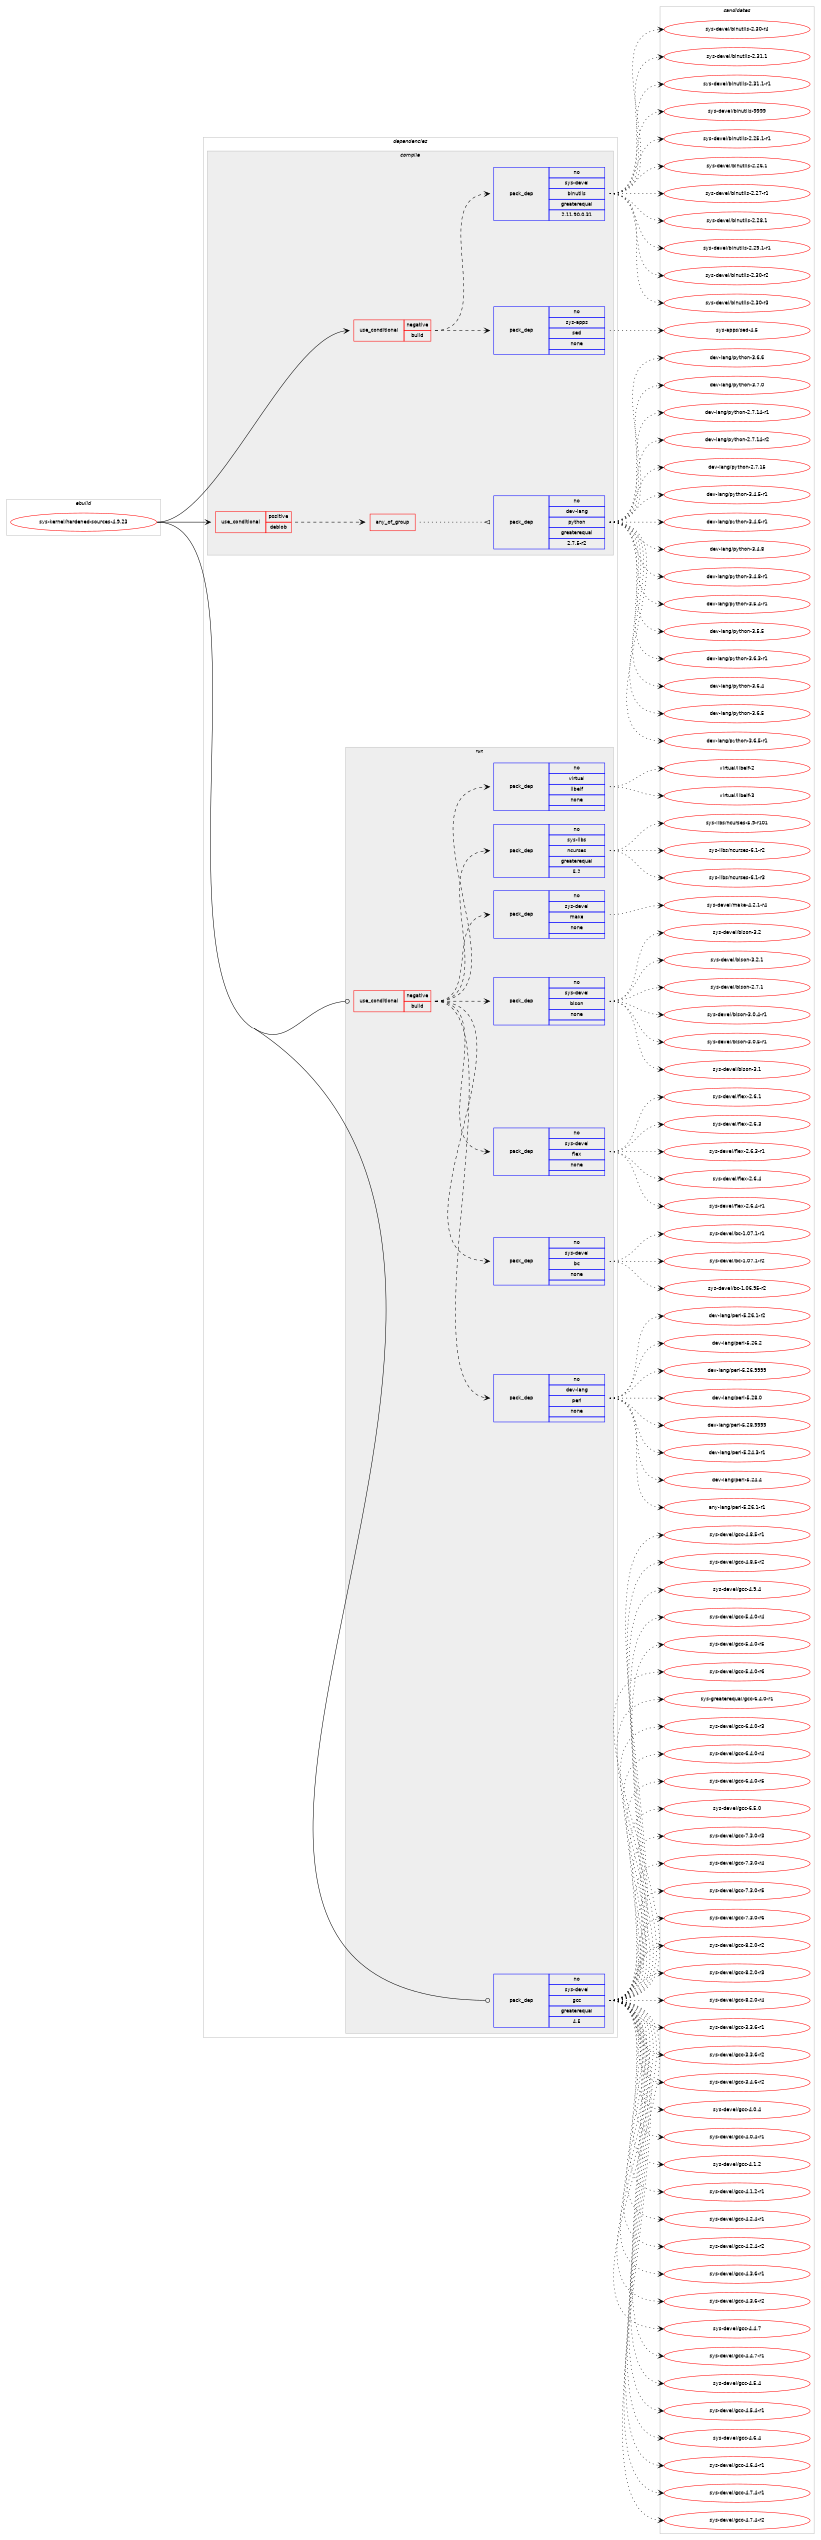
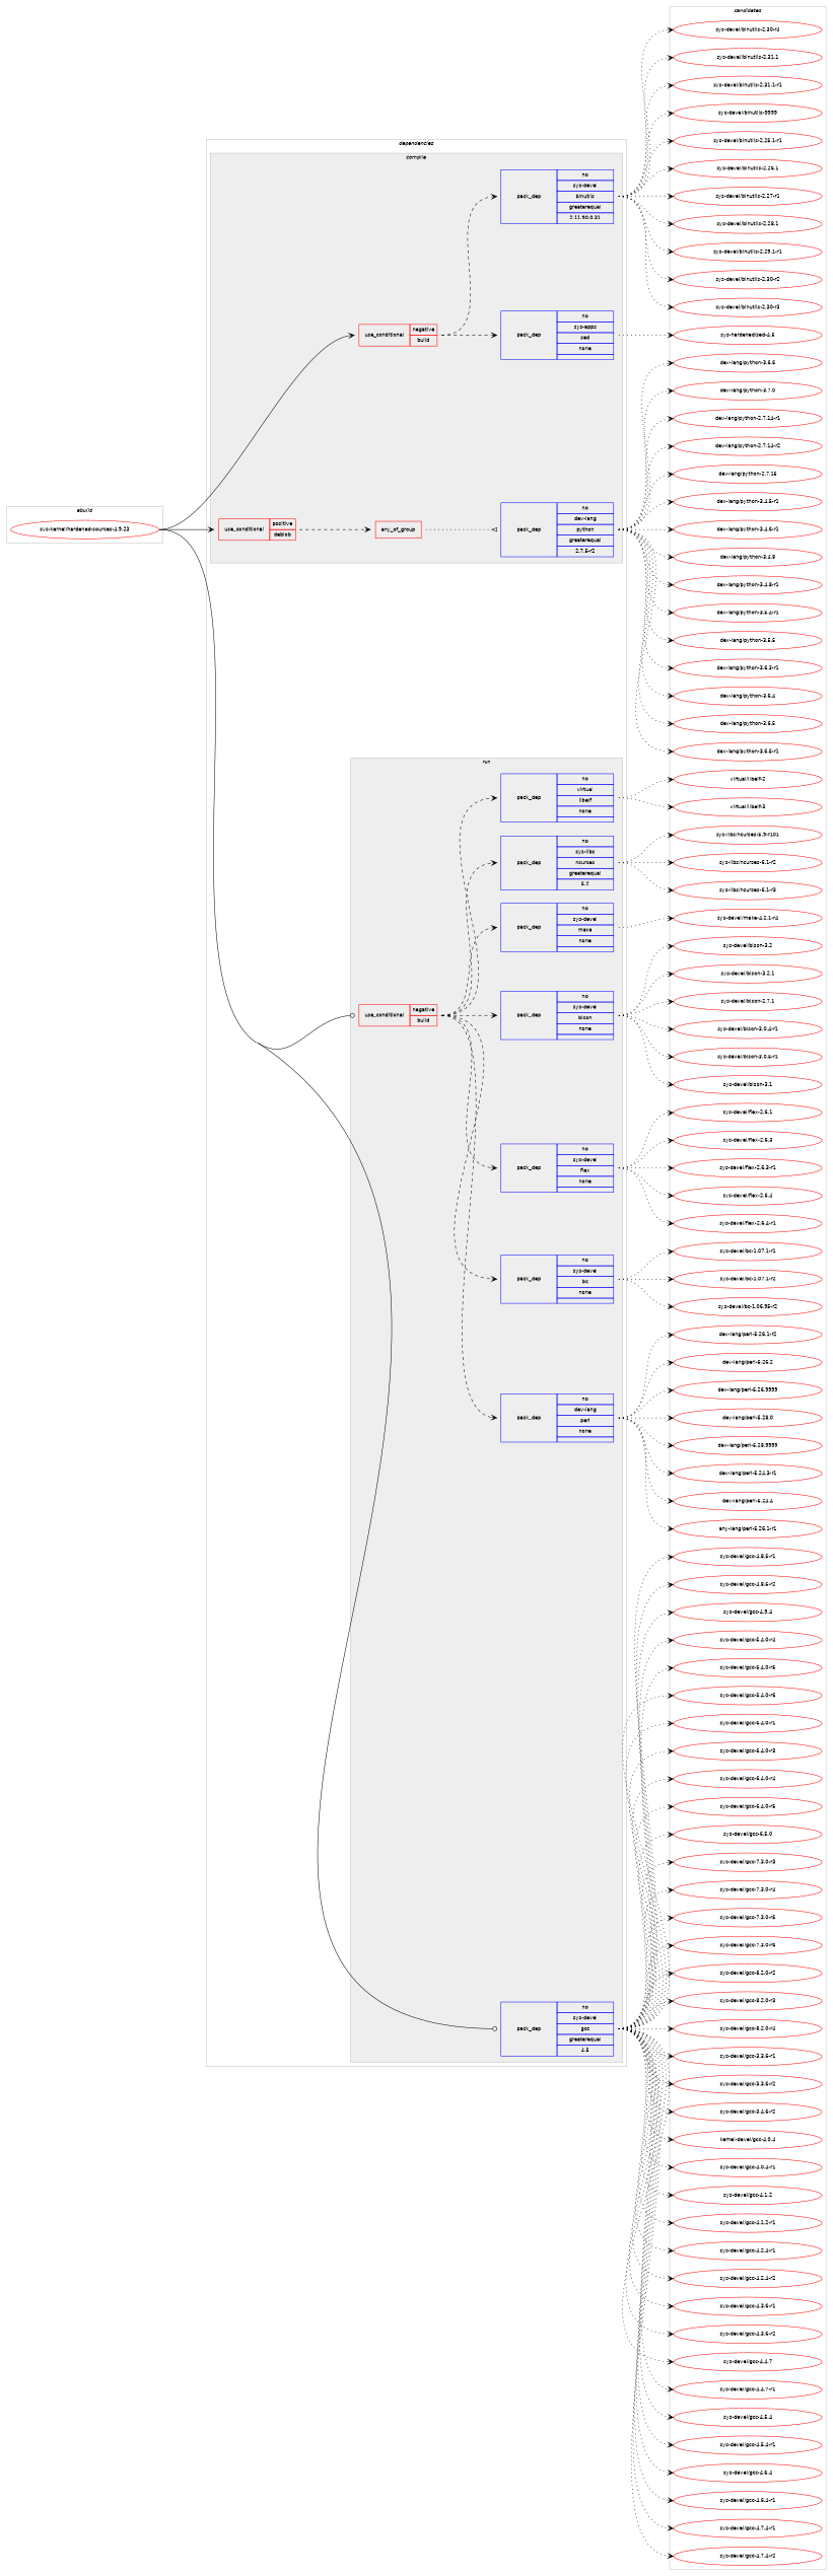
  digraph {
    compound=true
    concentrate=true
    fontname=Helvetica
    fontsize=10
    newrank=true
    rankdir=LR
    ranksep=1.5
    node [color=red fontname=Helvetica fontsize=10]
    edge [arrowhead=vee headport=w style=dotted tailport=e weight=100]
    n1 [label="sys-kernel/hardened-sources-4.9.23" width=4]
    n2 [color=blue label=<<TABLE BORDER="0" CELLBORDER="1" CELLSPACING="0" CELLPADDING="4" WIDTH="220"><TR><TD ROWSPAN="6" CELLPADDING="30">pack_dep</TD></TR><TR><TD WIDTH="110">no</TD></TR><TR><TD>sys-apps</TD></TR><TR><TD>sed</TD></TR><TR><TD>none</TD></TR><TR><TD></TD></TR></TABLE>> shape=none]
    n3 [color=blue label=<<TABLE BORDER="0" CELLBORDER="1" CELLSPACING="0" CELLPADDING="4" WIDTH="220"><TR><TD ROWSPAN="6" CELLPADDING="30">pack_dep</TD></TR><TR><TD WIDTH="110">no</TD></TR><TR><TD>sys-devel</TD></TR><TR><TD>binutils</TD></TR><TR><TD>greaterequal</TD></TR><TR><TD>2.11.90.0.31</TD></TR></TABLE>> shape=none]
    n4 [label=<<TABLE BORDER="0" CELLBORDER="1" CELLSPACING="0" CELLPADDING="4"><TR><TD ROWSPAN="3" CELLPADDING="10">use_conditional</TD></TR><TR><TD>negative</TD></TR><TR><TD>build</TD></TR></TABLE>> shape=none]
    n5 [color=blue label=<<TABLE BORDER="0" CELLBORDER="1" CELLSPACING="0" CELLPADDING="4" WIDTH="220"><TR><TD ROWSPAN="6" CELLPADDING="30">pack_dep</TD></TR><TR><TD WIDTH="110">no</TD></TR><TR><TD>dev-lang</TD></TR><TR><TD>python</TD></TR><TR><TD>greaterequal</TD></TR><TR><TD>2.7.5-r2</TD></TR></TABLE>> shape=none]
    n6 [label=<<TABLE BORDER="0" CELLBORDER="1" CELLSPACING="0" CELLPADDING="4"><TR><TD CELLPADDING="10">any_of_group</TD></TR></TABLE>> shape=none]
    n7 [label=<<TABLE BORDER="0" CELLBORDER="1" CELLSPACING="0" CELLPADDING="4"><TR><TD ROWSPAN="3" CELLPADDING="10">use_conditional</TD></TR><TR><TD>positive</TD></TR><TR><TD>deblob</TD></TR></TABLE>> shape=none]
    n8 [color=blue label=<<TABLE BORDER="0" CELLBORDER="1" CELLSPACING="0" CELLPADDING="4" WIDTH="220"><TR><TD ROWSPAN="6" CELLPADDING="30">pack_dep</TD></TR><TR><TD WIDTH="110">no</TD></TR><TR><TD>dev-lang</TD></TR><TR><TD>perl</TD></TR><TR><TD>none</TD></TR><TR><TD></TD></TR></TABLE>> shape=none]
    n9 [color=blue label=<<TABLE BORDER="0" CELLBORDER="1" CELLSPACING="0" CELLPADDING="4" WIDTH="220"><TR><TD ROWSPAN="6" CELLPADDING="30">pack_dep</TD></TR><TR><TD WIDTH="110">no</TD></TR><TR><TD>sys-devel</TD></TR><TR><TD>bc</TD></TR><TR><TD>none</TD></TR><TR><TD></TD></TR></TABLE>> shape=none]
    n10 [color=blue label=<<TABLE BORDER="0" CELLBORDER="1" CELLSPACING="0" CELLPADDING="4" WIDTH="220"><TR><TD ROWSPAN="6" CELLPADDING="30">pack_dep</TD></TR><TR><TD WIDTH="110">no</TD></TR><TR><TD>sys-devel</TD></TR><TR><TD>flex</TD></TR><TR><TD>none</TD></TR><TR><TD></TD></TR></TABLE>> shape=none]
    n11 [color=blue label=<<TABLE BORDER="0" CELLBORDER="1" CELLSPACING="0" CELLPADDING="4" WIDTH="220"><TR><TD ROWSPAN="6" CELLPADDING="30">pack_dep</TD></TR><TR><TD WIDTH="110">no</TD></TR><TR><TD>sys-devel</TD></TR><TR><TD>bison</TD></TR><TR><TD>none</TD></TR><TR><TD></TD></TR></TABLE>> shape=none]
    n12 [color=blue label=<<TABLE BORDER="0" CELLBORDER="1" CELLSPACING="0" CELLPADDING="4" WIDTH="220"><TR><TD ROWSPAN="6" CELLPADDING="30">pack_dep</TD></TR><TR><TD WIDTH="110">no</TD></TR><TR><TD>sys-devel</TD></TR><TR><TD>make</TD></TR><TR><TD>none</TD></TR><TR><TD></TD></TR></TABLE>> shape=none]
    n13 [color=blue label=<<TABLE BORDER="0" CELLBORDER="1" CELLSPACING="0" CELLPADDING="4" WIDTH="220"><TR><TD ROWSPAN="6" CELLPADDING="30">pack_dep</TD></TR><TR><TD WIDTH="110">no</TD></TR><TR><TD>sys-libs</TD></TR><TR><TD>ncurses</TD></TR><TR><TD>greaterequal</TD></TR><TR><TD>5.2</TD></TR></TABLE>> shape=none]
    n14 [color=blue label=<<TABLE BORDER="0" CELLBORDER="1" CELLSPACING="0" CELLPADDING="4" WIDTH="220"><TR><TD ROWSPAN="6" CELLPADDING="30">pack_dep</TD></TR><TR><TD WIDTH="110">no</TD></TR><TR><TD>virtual</TD></TR><TR><TD>libelf</TD></TR><TR><TD>none</TD></TR><TR><TD></TD></TR></TABLE>> shape=none]
    n15 [label=<<TABLE BORDER="0" CELLBORDER="1" CELLSPACING="0" CELLPADDING="4"><TR><TD ROWSPAN="3" CELLPADDING="10">use_conditional</TD></TR><TR><TD>negative</TD></TR><TR><TD>build</TD></TR></TABLE>> shape=none]
    n16 [color=blue label=<<TABLE BORDER="0" CELLBORDER="1" CELLSPACING="0" CELLPADDING="4" WIDTH="220"><TR><TD ROWSPAN="6" CELLPADDING="30">pack_dep</TD></TR><TR><TD WIDTH="110">no</TD></TR><TR><TD>sys-devel</TD></TR><TR><TD>gcc</TD></TR><TR><TD>greaterequal</TD></TR><TR><TD>4.5</TD></TR></TABLE>> shape=none]
-   n17 [label="sys-apps/sed-4.5" width=4]
+   n17 [label="sys-hardened/sed-4.5" width=4]
    n18 [label="sys-devel/binutils-2.25.1-r1" width=4]
    n19 [label="sys-devel/binutils-2.26.1" width=4]
    n20 [label="sys-devel/binutils-2.27-r1" width=4]
    n21 [label="sys-devel/binutils-2.28.1" width=4]
    n22 [label="sys-devel/binutils-2.29.1-r1" width=4]
    n23 [label="sys-devel/binutils-2.30-r2" width=4]
    n24 [label="sys-devel/binutils-2.30-r3" width=4]
    n25 [label="sys-devel/binutils-2.30-r4" width=4]
    n26 [label="sys-devel/binutils-2.31.1" width=4]
    n27 [label="sys-devel/binutils-2.31.1-r1" width=4]
    n28 [label="sys-devel/binutils-9999" width=4]
    n29 [label="sys-devel/flex-2.6.1" width=4]
    n30 [label="sys-devel/flex-2.6.3" width=4]
    n31 [label="sys-devel/flex-2.6.3-r1" width=4]
    n32 [label="sys-devel/flex-2.6.4" width=4]
    n33 [label="sys-devel/flex-2.6.4-r1" width=4]
    n34 [label="dev-lang/python-2.7.14-r1" width=4]
    n35 [label="dev-lang/python-2.7.14-r2" width=4]
    n36 [label="dev-lang/python-2.7.15" width=4]
    n37 [label="dev-lang/python-3.4.5-r1" width=4]
    n38 [label="dev-lang/python-3.4.6-r1" width=4]
    n39 [label="dev-lang/python-3.4.8" width=4]
    n40 [label="dev-lang/python-3.4.8-r1" width=4]
    n41 [label="dev-lang/python-3.5.4-r1" width=4]
    n42 [label="dev-lang/python-3.5.5" width=4]
    n43 [label="dev-lang/python-3.6.3-r1" width=4]
    n44 [label="dev-lang/python-3.6.4" width=4]
    n45 [label="dev-lang/python-3.6.5" width=4]
    n46 [label="dev-lang/python-3.6.5-r1" width=4]
    n47 [label="dev-lang/python-3.6.6" width=4]
    n48 [label="dev-lang/python-3.7.0" width=4]
    n49 [label="dev-lang/perl-5.24.3-r1" width=4]
    n50 [label="dev-lang/perl-5.24.4" width=4]
    n51 [label="any-lang/perl-5.26.1-r1" width=4]
    n52 [label="dev-lang/perl-5.26.1-r2" width=4]
    n53 [label="dev-lang/perl-5.26.2" width=4]
    n54 [label="dev-lang/perl-5.26.9999" width=4]
    n55 [label="dev-lang/perl-5.28.0" width=4]
    n56 [label="dev-lang/perl-5.28.9999" width=4]
    n57 [label="sys-devel/bc-1.06.95-r2" width=4]
    n58 [label="sys-devel/bc-1.07.1-r1" width=4]
    n59 [label="sys-devel/bc-1.07.1-r2" width=4]
    n60 [label="sys-devel/bison-2.7.1" width=4]
    n61 [label="sys-devel/bison-3.0.4-r1" width=4]
    n62 [label="sys-devel/bison-3.0.5-r1" width=4]
    n63 [label="sys-devel/bison-3.1" width=4]
    n64 [label="sys-devel/bison-3.2" width=4]
    n65 [label="sys-devel/bison-3.2.1" width=4]
    n66 [label="sys-devel/make-4.2.1-r4" width=4]
    n67 [label="sys-libs/ncurses-5.9-r101" width=4]
    n68 [label="sys-libs/ncurses-6.1-r2" width=4]
    n69 [label="sys-libs/ncurses-6.1-r3" width=4]
    n70 [label="virtual/libelf-2" width=4]
    n71 [label="virtual/libelf-3" width=4]
    n72 [label="sys-devel/gcc-3.3.6-r1" width=4]
    n73 [label="sys-devel/gcc-3.3.6-r2" width=4]
    n74 [label="sys-devel/gcc-3.4.6-r2" width=4]
-   n75 [label="sys-devel/gcc-4.0.4" width=4]
+   n75 [label="kernel-devel/gcc-4.0.4" width=4]
    n76 [label="sys-devel/gcc-4.0.4-r1" width=4]
    n77 [label="sys-devel/gcc-4.1.2" width=4]
    n78 [label="sys-devel/gcc-4.1.2-r1" width=4]
    n79 [label="sys-devel/gcc-4.2.4-r1" width=4]
    n80 [label="sys-devel/gcc-4.2.4-r2" width=4]
    n81 [label="sys-devel/gcc-4.3.6-r1" width=4]
    n82 [label="sys-devel/gcc-4.3.6-r2" width=4]
    n83 [label="sys-devel/gcc-4.4.7" width=4]
    n84 [label="sys-devel/gcc-4.4.7-r1" width=4]
    n85 [label="sys-devel/gcc-4.5.4" width=4]
    n86 [label="sys-devel/gcc-4.5.4-r1" width=4]
    n87 [label="sys-devel/gcc-4.6.4" width=4]
    n88 [label="sys-devel/gcc-4.6.4-r1" width=4]
    n89 [label="sys-devel/gcc-4.7.4-r1" width=4]
    n90 [label="sys-devel/gcc-4.7.4-r2" width=4]
    n91 [label="sys-devel/gcc-4.8.5-r1" width=4]
    n92 [label="sys-devel/gcc-4.8.5-r2" width=4]
    n93 [label="sys-devel/gcc-4.9.4" width=4]
    n94 [label="sys-devel/gcc-5.4.0-r4" width=4]
    n95 [label="sys-devel/gcc-5.4.0-r5" width=4]
    n96 [label="sys-devel/gcc-5.4.0-r6" width=4]
-   n97 [label="sys-greaterequal/gcc-6.4.0-r1" width=4]
+   n97 [label="sys-devel/gcc-6.4.0-r1" width=4]
    n98 [label="sys-devel/gcc-6.4.0-r3" width=4]
    n99 [label="sys-devel/gcc-6.4.0-r4" width=4]
    n100 [label="sys-devel/gcc-6.4.0-r5" width=4]
    n101 [label="sys-devel/gcc-6.5.0" width=4]
    n102 [label="sys-devel/gcc-7.3.0-r3" width=4]
    n103 [label="sys-devel/gcc-7.3.0-r4" width=4]
    n104 [label="sys-devel/gcc-7.3.0-r5" width=4]
    n105 [label="sys-devel/gcc-7.3.0-r6" width=4]
    n106 [label="sys-devel/gcc-8.2.0-r2" width=4]
    n107 [label="sys-devel/gcc-8.2.0-r3" width=4]
    n108 [label="sys-devel/gcc-8.2.0-r4" width=4]
    subgraph cluster_1 {
      color=gray
      label=<<i>ebuild</i>>
      rank=same
      n1
    }
    subgraph cluster_2 {
      color=gray
      label=<<i>dependencies</i>>
      subgraph cluster_3 {
        color=gray
        fillcolor="#eeeeee"
        label=<<i>compile</i>>
        style=filled
        subgraph sub_4 {
          color=gray
          fillcolor="#eeeeee"
          label=<<i>compile</i>>
          style=filled
          n4
          subgraph sub_5 {
            color=gray
            fillcolor="#eeeeee"
            label=<<i>compile</i>>
            style=filled
            n2
          }
          subgraph sub_6 {
            color=gray
            fillcolor="#eeeeee"
            label=<<i>compile</i>>
            style=filled
            n3
          }
        }
        subgraph sub_7 {
          color=gray
          fillcolor="#eeeeee"
          label=<<i>compile</i>>
          style=filled
          n7
          subgraph sub_8 {
            color=gray
            fillcolor="#eeeeee"
            label=<<i>compile</i>>
            style=filled
            n6
            subgraph sub_9 {
              color=gray
              fillcolor="#eeeeee"
              label=<<i>compile</i>>
              style=filled
              n5
            }
          }
        }
      }
      subgraph cluster_10 {
        color=gray
        fillcolor="#eeeeee"
        label=<<i>compile and run</i>>
        style=filled
      }
      subgraph cluster_11 {
        color=gray
        fillcolor="#eeeeee"
        label=<<i>run</i>>
        style=filled
        subgraph sub_12 {
          color=gray
          fillcolor="#eeeeee"
          label=<<i>run</i>>
          style=filled
          n15
          subgraph sub_13 {
            color=gray
            fillcolor="#eeeeee"
            label=<<i>run</i>>
            style=filled
            n8
          }
          subgraph sub_14 {
            color=gray
            fillcolor="#eeeeee"
            label=<<i>run</i>>
            style=filled
            n9
          }
          subgraph sub_15 {
            color=gray
            fillcolor="#eeeeee"
            label=<<i>run</i>>
            style=filled
            n10
          }
          subgraph sub_16 {
            color=gray
            fillcolor="#eeeeee"
            label=<<i>run</i>>
            style=filled
            n11
          }
          subgraph sub_17 {
            color=gray
            fillcolor="#eeeeee"
            label=<<i>run</i>>
            style=filled
            n12
          }
          subgraph sub_18 {
            color=gray
            fillcolor="#eeeeee"
            label=<<i>run</i>>
            style=filled
            n13
          }
          subgraph sub_19 {
            color=gray
            fillcolor="#eeeeee"
            label=<<i>run</i>>
            style=filled
            n14
          }
        }
        subgraph sub_20 {
          color=gray
          fillcolor="#eeeeee"
          label=<<i>run</i>>
          style=filled
          n16
        }
      }
    }
    subgraph cluster_21 {
      color=gray
      label=<<i>candidates</i>>
      rank=same
      subgraph sub_22 {
        color=black
        label=<<i>candidates</i>>
        nodesep=1
        rank=same
        n17
      }
      subgraph sub_23 {
        color=black
        label=<<i>candidates</i>>
        nodesep=1
        rank=same
        n18
        n19
        n20
        n21
        n22
        n23
        n24
        n25
        n26
        n27
        n28
      }
      subgraph sub_24 {
        color=black
        label=<<i>candidates</i>>
        nodesep=1
        rank=same
        n29
        n30
        n31
        n32
        n33
      }
      subgraph sub_25 {
        color=black
        label=<<i>candidates</i>>
        nodesep=1
        rank=same
        n34
        n35
        n36
        n37
        n38
        n39
        n40
        n41
        n42
        n43
        n44
        n45
        n46
        n47
        n48
      }
      subgraph sub_26 {
        color=black
        label=<<i>candidates</i>>
        nodesep=1
        rank=same
        n49
        n50
        n51
        n52
        n53
        n54
        n55
        n56
      }
      subgraph sub_27 {
        color=black
        label=<<i>candidates</i>>
        nodesep=1
        rank=same
        n57
        n58
        n59
      }
      subgraph sub_28 {
        color=black
        label=<<i>candidates</i>>
        nodesep=1
        rank=same
        n60
        n61
        n62
        n63
        n64
        n65
      }
      subgraph sub_29 {
        color=black
        label=<<i>candidates</i>>
        nodesep=1
        rank=same
        n66
      }
      subgraph sub_30 {
        color=black
        label=<<i>candidates</i>>
        nodesep=1
        rank=same
        n67
        n68
        n69
      }
      subgraph sub_31 {
        color=black
        label=<<i>candidates</i>>
        nodesep=1
        rank=same
        n70
        n71
      }
      subgraph sub_32 {
        color=black
        label=<<i>candidates</i>>
        nodesep=1
        rank=same
        n72
        n73
        n74
        n75
        n76
        n77
        n78
        n79
        n80
        n81
        n82
        n83
        n84
        n85
        n86
        n87
        n88
        n89
        n90
        n91
        n92
        n93
        n94
        n95
        n96
        n97
        n98
        n99
        n100
        n101
        n102
        n103
        n104
        n105
        n106
        n107
        n108
      }
    }
    n1 -> n4 [style=solid weight=20]
    n1 -> n7 [style=solid weight=20]
    n1 -> n15 [arrowhead=odot style=solid weight=20]
    n1 -> n16 [arrowhead=odot style=solid weight=20]
    n2 -> n17
    n3 -> n18
    n3 -> n19
    n3 -> n20
    n3 -> n21
    n3 -> n22
    n3 -> n23
    n3 -> n24
    n3 -> n25
    n3 -> n26
    n3 -> n27
    n3 -> n28
    n4 -> n2 [style=dashed weight=20]
    n4 -> n3 [style=dashed weight=20]
    n5 -> n34
    n5 -> n35
    n5 -> n36
    n5 -> n37
    n5 -> n38
    n5 -> n39
    n5 -> n40
    n5 -> n41
    n5 -> n42
    n5 -> n43
    n5 -> n44
    n5 -> n45
    n5 -> n46
    n5 -> n47
    n5 -> n48
    n6 -> n5 [arrowhead=oinv weight=20]
    n7 -> n6 [style=dashed weight=20]
    n8 -> n49
    n8 -> n50
    n8 -> n51
    n8 -> n52
    n8 -> n53
    n8 -> n54
    n8 -> n55
    n8 -> n56
    n9 -> n57
    n9 -> n58
    n9 -> n59
    n10 -> n29
    n10 -> n30
    n10 -> n31
    n10 -> n32
    n10 -> n33
    n11 -> n60
    n11 -> n61
    n11 -> n62
    n11 -> n63
    n11 -> n64
    n11 -> n65
    n12 -> n66
    n13 -> n67
    n13 -> n68
    n13 -> n69
    n14 -> n70
    n14 -> n71
    n15 -> n8 [style=dashed weight=20]
    n15 -> n9 [style=dashed weight=20]
    n15 -> n10 [style=dashed weight=20]
    n15 -> n11 [style=dashed weight=20]
    n15 -> n12 [style=dashed weight=20]
    n15 -> n13 [style=dashed weight=20]
    n15 -> n14 [style=dashed weight=20]
    n16 -> n72
    n16 -> n73
    n16 -> n74
    n16 -> n75
    n16 -> n76
    n16 -> n77
    n16 -> n78
    n16 -> n79
    n16 -> n80
    n16 -> n81
    n16 -> n82
    n16 -> n83
    n16 -> n84
    n16 -> n85
    n16 -> n86
    n16 -> n87
    n16 -> n88
    n16 -> n89
    n16 -> n90
    n16 -> n91
    n16 -> n92
    n16 -> n93
    n16 -> n94
    n16 -> n95
    n16 -> n96
    n16 -> n97
    n16 -> n98
    n16 -> n99
    n16 -> n100
    n16 -> n101
    n16 -> n102
    n16 -> n103
    n16 -> n104
    n16 -> n105
    n16 -> n106
    n16 -> n107
    n16 -> n108
  }
